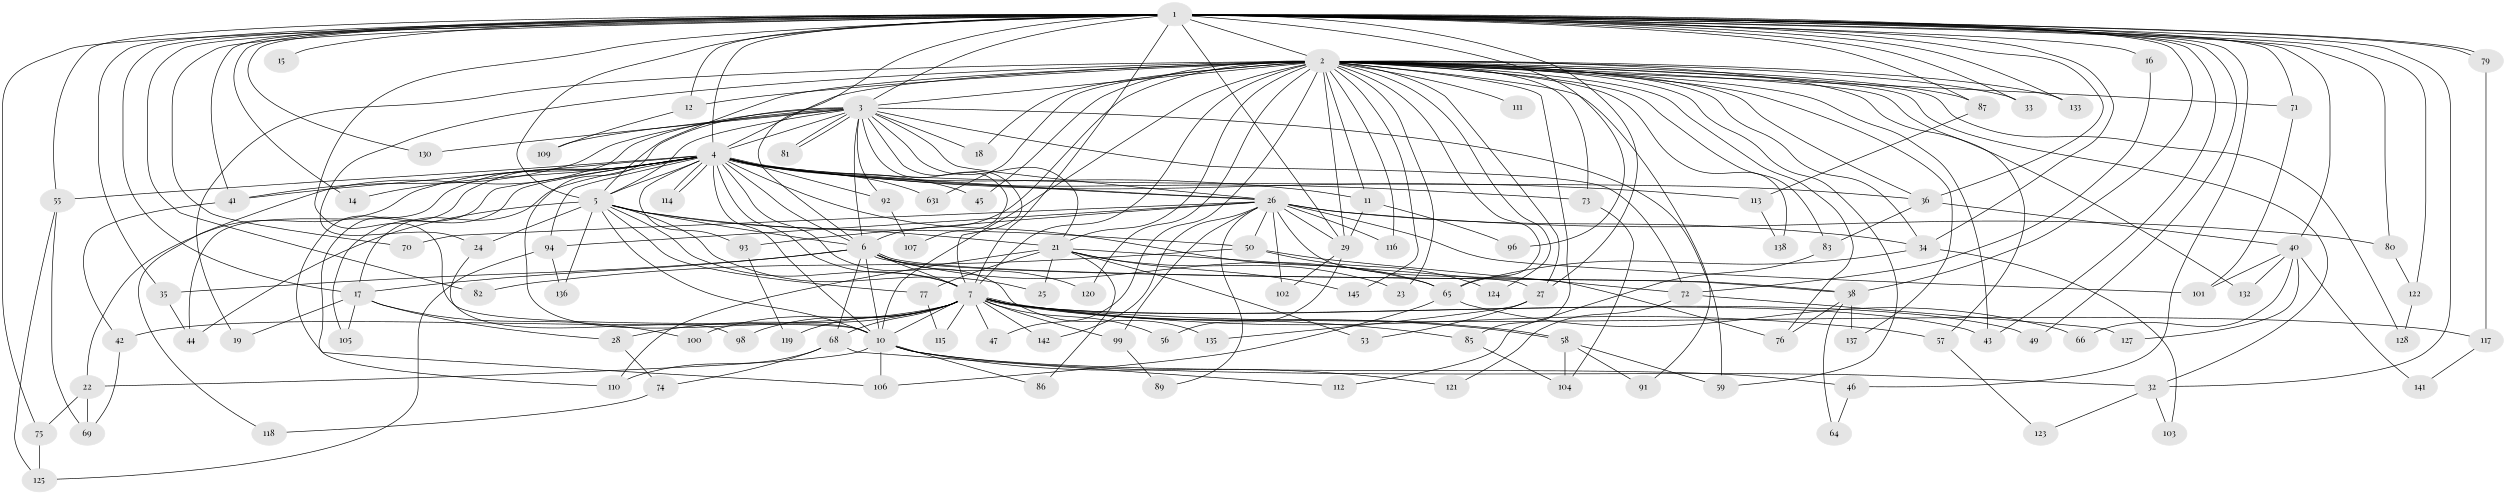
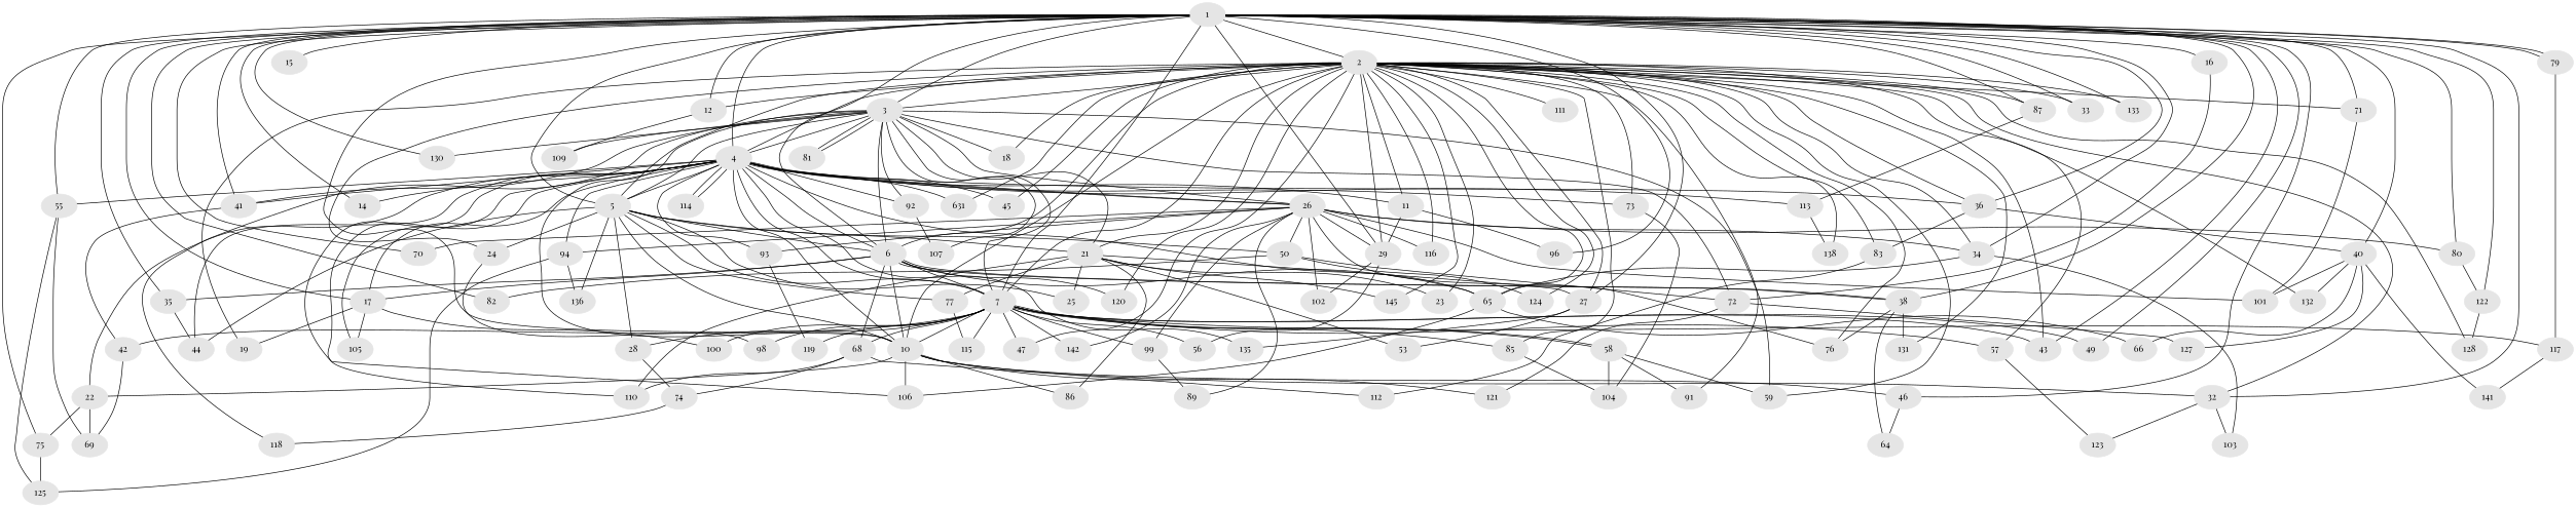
  graph {
    fontname="Playfair Display"
    node [color=gray90 fontname="Playfair Display" style=filled]
    edge [fontname="Playfair Display"]
    1 [super="+9"]
    2 [super="+8"]
    3 [super="+54"]
    4 [super="+31"]
    5 [super="+50"]
    6 [super="+78"]
    7 [super="+13"]
    10 [super="+20"]
    12
    14
    15
    16
    17 [super="+62"]
    27 [super="+67"]
    29 [super="+60"]
    32 [super="+37"]
    33
    34 [super="+52"]
    35
    36 [super="+39"]
    38 [super="+61"]
    40 [super="+84"]
    41 [super="+48"]
    43 [super="+63"]
    46
    49
    55
    70
    71
    75
    79
    80
    82
    87
    96
    122
    130
    133
    11 [super="+30"]
    18
    19
    21 [super="+97"]
    23
    24
    45
    47
    57
    59 [super="+139"]
    65 [super="+95"]
    73 [super="+134"]
    76
    83
    85
    91
    111
    116
    120
    124
    128
    n60 [label=631]
    132
-   137
+   137 [label=131]
    138
    145
    26 [super="+144"]
    72 [super="+108"]
    81
    92
    107
    109
    118
    22 [super="+90"]
    44
    93
    94
    105
    106 [super="+143"]
    110 [super="+129"]
    113
    114
    135
    25
    28
    n84 [label=50]
    77 [super="+88"]
    136
    68
    42
    56
    58
    98
    99
    100
    115
    117
    119
    142
    86
    121
    53
    102
    103
    123
    64
    101 [super="+140"]
    66
    127
    141
    125 [super="+126"]
    69
    104
    112
    89
    74
    1 -- 2 [weight=4]
    1 -- 3 [weight=2]
    1 -- 4 [weight=2]
    1 -- 5 [weight=2]
    1 -- 6 [weight=2]
    1 -- 7 [weight=2]
    1 -- 10 [weight=2]
    1 -- 12
    1 -- 14
    1 -- 15 [weight=2]
    1 -- 16 [weight=2]
    1 -- 17
    1 -- 27
    1 -- 29
    1 -- 32
    1 -- 33
    1 -- 34
    1 -- 35
    1 -- 36
    1 -- 38
    1 -- 40 [weight=2]
    1 -- 41
    1 -- 43
    1 -- 46
    1 -- 49
    1 -- 55
    1 -- 70
    1 -- 71
    1 -- 75
    1 -- 79
    1 -- 79
    1 -- 80
    1 -- 82
    1 -- 87
    1 -- 96
    1 -- 122
    1 -- 130
    1 -- 133
    2 -- 3 [weight=2]
    2 -- 4 [weight=3]
    2 -- 5 [weight=2]
    2 -- 6 [weight=2]
    2 -- 7 [weight=3]
    2 -- 10 [weight=2]
    2 -- 12
    2 -- 27
    2 -- 29
    2 -- 32
    2 -- 33
    2 -- 34
    2 -- 36
    2 -- 43
    2 -- 71
    2 -- 87
    2 -- 133
    2 -- 11
    2 -- 18
    2 -- 19
    2 -- 21
    2 -- 23
    2 -- 24
    2 -- 45
    2 -- 47
    2 -- 57
    2 -- 59
    2 -- 65
    2 -- 73
    2 -- 76
    2 -- 83
    2 -- 85
    2 -- 91
    2 -- 111 [weight=2]
    2 -- 116
    2 -- 120
    2 -- 124
    2 -- 128
    2 -- n60
    2 -- 132
    2 -- 137
    2 -- 138
    2 -- 145
    3 -- 4
    3 -- 5
    3 -- 6
    3 -- 7
    3 -- 10
    3 -- 41
    3 -- 130
    3 -- 18
    3 -- 21
    3 -- 59
    3 -- 26
    3 -- 72
    3 -- 81
    3 -- 81
    3 -- 92
    3 -- 107
    3 -- 109
    3 -- 118
    4 -- 5
    4 -- 6
    4 -- 7
    4 -- 10 [weight=2]
    4 -- 14
    4 -- 17
    4 -- 36
    4 -- 41
    4 -- 55
    4 -- 11
    4 -- 45
    4 -- 65
    4 -- 73
    4 -- n60
    4 -- 26
    4 -- 26
    4 -- 92
    4 -- 22
    4 -- 44
    4 -- 93
    4 -- 94
    4 -- 105
    4 -- 106
    4 -- 110
    4 -- 113
    4 -- 114
    4 -- 114
    4 -- 135
    5 -- 6
    5 -- 7
    5 -- 10
    5 -- 21
    5 -- 24
    5 -- 44
    5 -- 25
-   17 -- 28
+   5 -- 28
    5 -- n84
    5 -- 77 [weight=2]
    5 -- 136
    6 -- 7
    6 -- 10
    6 -- 17
    6 -- 35
    6 -- 38
    6 -- 38
    6 -- 65
    6 -- 120
    6 -- 68
    7 -- 10
    7 -- 43
    7 -- 49
    7 -- 47
    7 -- 57
    7 -- 85
    7 -- 28
    7 -- 68
    7 -- 42
    7 -- 56
    7 -- 58
    7 -- 58
    7 -- 98
    7 -- 99
    7 -- 100
    7 -- 115
    7 -- 117
    7 -- 119
    7 -- 142
    10 -- 32
    10 -- 46
    10 -- 22
    10 -- 106
    10 -- 86
    10 -- 121
    12 -- 109
    16 -- 72
    17 -- 19
    17 -- 105
    17 -- 100
    27 -- 135
    27 -- 53
    29 -- 56
    29 -- 102
    32 -- 103
    32 -- 123
    34 -- 65
    34 -- 103
    35 -- 44
    36 -- 40
    36 -- 83
    38 -- 76
    38 -- 137
    38 -- 64
    40 -- 132
    40 -- 101
    40 -- 66
    40 -- 127
    40 -- 141
    41 -- 42
    46 -- 64
    55 -- 125
    55 -- 69
    71 -- 101
    75 -- 125
    79 -- 117
    80 -- 122
    87 -- 113
    122 -- 128
    11 -- 29
    11 -- 96
    21 -- 27
    21 -- 23
    21 -- 145
    21 -- 110
    21 -- 25
    21 -- 77
    21 -- 86
    21 -- 53
    24 -- 98
    57 -- 123
    65 -- 106
    65 -- 66
    73 -- 104
    83 -- 112
    85 -- 104
    26 -- 29
    26 -- 34
    26 -- 70
    26 -- 80
    26 -- 76
    26 -- 116
    26 -- 93
    26 -- 94
    26 -- n84
    26 -- 99
    26 -- 142
    26 -- 102
    26 -- 101
    26 -- 89
    72 -- 121
    72 -- 127
    92 -- 107
    22 -- 75
    22 -- 69
    93 -- 119
    94 -- 136
    94 -- 125
    113 -- 138
    28 -- 74
    n84 -- 82
    n84 -- 124
    n84 -- 72
    77 -- 115
    68 -- 110
    68 -- 112
    68 -- 74
    42 -- 69
    58 -- 59
    58 -- 91
    58 -- 104
    99 -- 89
    117 -- 141
    74 -- 118
  }
